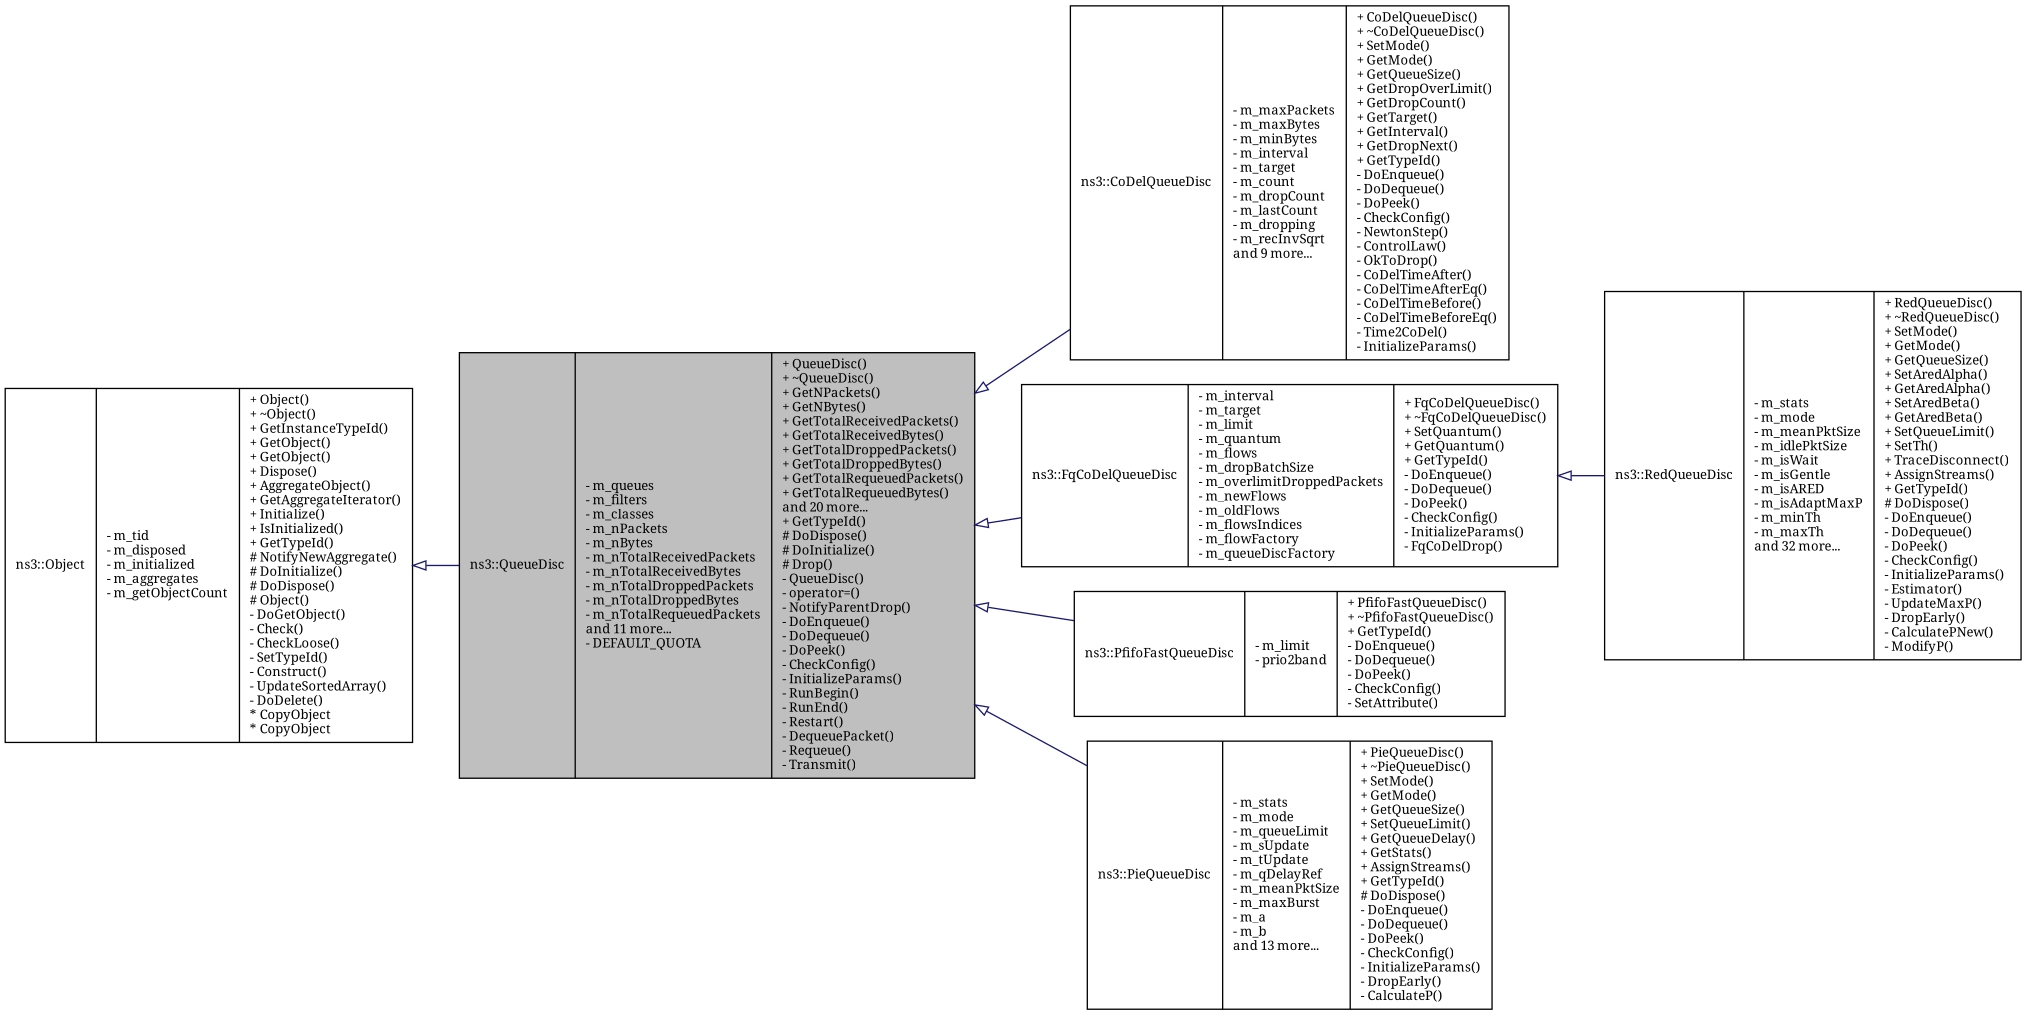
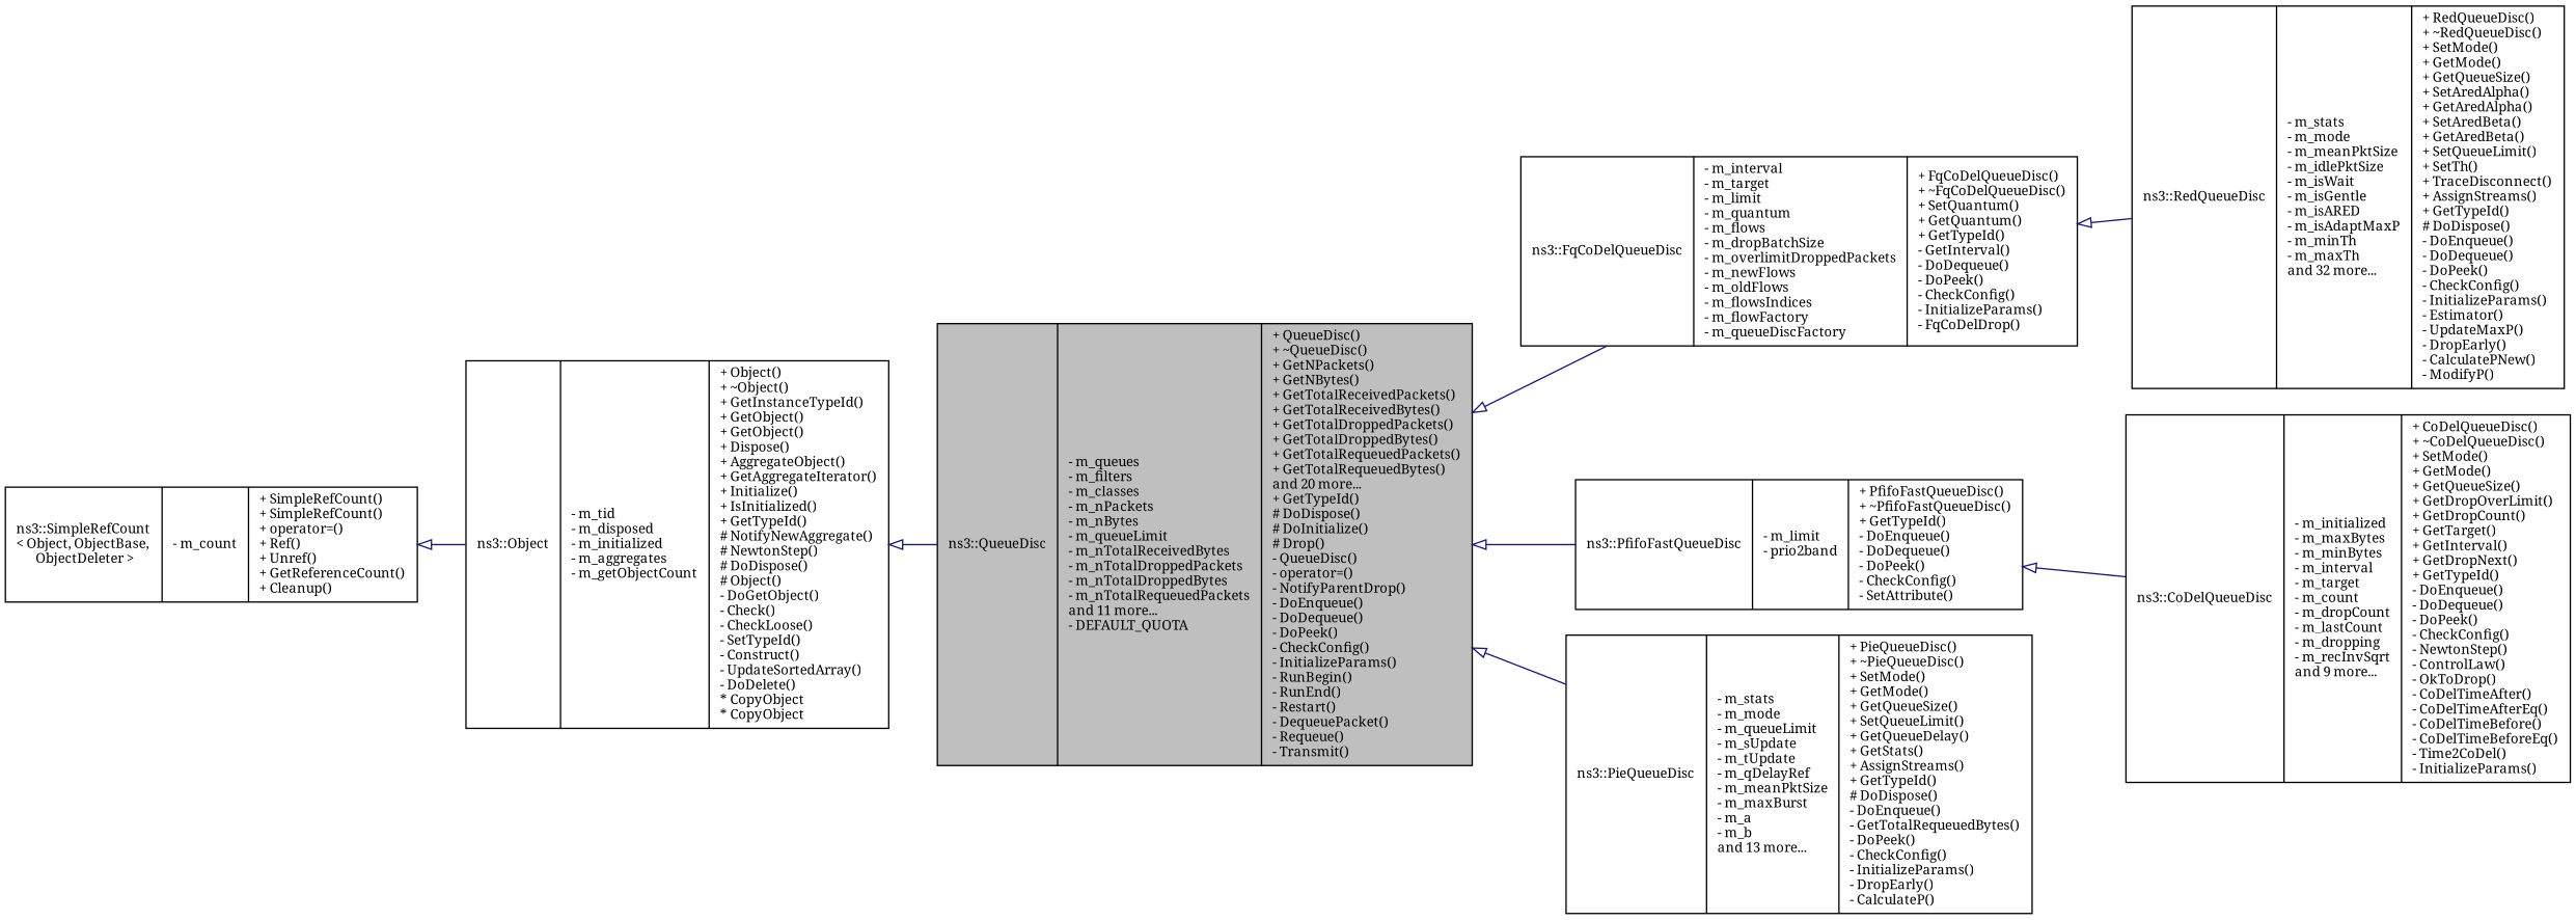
  digraph {
    fontname="Noto Serif"
    rankdir=LR
    node [color=black fillcolor=white fontname="Noto Serif" fontsize=10 shape=record style=filled]
    edge [arrowtail=onormal color=midnightblue dir=back fontname="Noto Serif" fontsize=10 labelfontname=Helvetica labelfontsize=10 style=solid]
-   n1 [fillcolor=grey75 fontcolor=black height=0.2 label="{ns3::QueueDisc\n|- m_queues\l- m_filters\l- m_classes\l- m_nPackets\l- m_nBytes\l- m_nTotalReceivedPackets\l- m_nTotalReceivedBytes\l- m_nTotalDroppedPackets\l- m_nTotalDroppedBytes\l- m_nTotalRequeuedPackets\land 11 more...\l- DEFAULT_QUOTA\l|+ QueueDisc()\l+ ~QueueDisc()\l+ GetNPackets()\l+ GetNBytes()\l+ GetTotalReceivedPackets()\l+ GetTotalReceivedBytes()\l+ GetTotalDroppedPackets()\l+ GetTotalDroppedBytes()\l+ GetTotalRequeuedPackets()\l+ GetTotalRequeuedBytes()\land 20 more...\l+ GetTypeId()\l# DoDispose()\l# DoInitialize()\l# Drop()\l- QueueDisc()\l- operator=()\l- NotifyParentDrop()\l- DoEnqueue()\l- DoDequeue()\l- DoPeek()\l- CheckConfig()\l- InitializeParams()\l- RunBegin()\l- RunEnd()\l- Restart()\l- DequeuePacket()\l- Requeue()\l- Transmit()\l}" width=0.4]
-   n2 [height=0.2 label="{ns3::CoDelQueueDisc\n|- m_maxPackets\l- m_maxBytes\l- m_minBytes\l- m_interval\l- m_target\l- m_count\l- m_dropCount\l- m_lastCount\l- m_dropping\l- m_recInvSqrt\land 9 more...\l|+ CoDelQueueDisc()\l+ ~CoDelQueueDisc()\l+ SetMode()\l+ GetMode()\l+ GetQueueSize()\l+ GetDropOverLimit()\l+ GetDropCount()\l+ GetTarget()\l+ GetInterval()\l+ GetDropNext()\l+ GetTypeId()\l- DoEnqueue()\l- DoDequeue()\l- DoPeek()\l- CheckConfig()\l- NewtonStep()\l- ControlLaw()\l- OkToDrop()\l- CoDelTimeAfter()\l- CoDelTimeAfterEq()\l- CoDelTimeBefore()\l- CoDelTimeBeforeEq()\l- Time2CoDel()\l- InitializeParams()\l}" width=0.4]
-   n3 [height=0.2 label="{ns3::FqCoDelQueueDisc\n|- m_interval\l- m_target\l- m_limit\l- m_quantum\l- m_flows\l- m_dropBatchSize\l- m_overlimitDroppedPackets\l- m_newFlows\l- m_oldFlows\l- m_flowsIndices\l- m_flowFactory\l- m_queueDiscFactory\l|+ FqCoDelQueueDisc()\l+ ~FqCoDelQueueDisc()\l+ SetQuantum()\l+ GetQuantum()\l+ GetTypeId()\l- DoEnqueue()\l- DoDequeue()\l- DoPeek()\l- CheckConfig()\l- InitializeParams()\l- FqCoDelDrop()\l}" width=0.4]
+   n1 [fillcolor=grey75 fontcolor=black height=0.2 label="{ns3::QueueDisc\n|- m_queues\l- m_filters\l- m_classes\l- m_nPackets\l- m_nBytes\l- m_queueLimit\l- m_nTotalReceivedBytes\l- m_nTotalDroppedPackets\l- m_nTotalDroppedBytes\l- m_nTotalRequeuedPackets\land 11 more...\l- DEFAULT_QUOTA\l|+ QueueDisc()\l+ ~QueueDisc()\l+ GetNPackets()\l+ GetNBytes()\l+ GetTotalReceivedPackets()\l+ GetTotalReceivedBytes()\l+ GetTotalDroppedPackets()\l+ GetTotalDroppedBytes()\l+ GetTotalRequeuedPackets()\l+ GetTotalRequeuedBytes()\land 20 more...\l+ GetTypeId()\l# DoDispose()\l# DoInitialize()\l# Drop()\l- QueueDisc()\l- operator=()\l- NotifyParentDrop()\l- DoEnqueue()\l- DoDequeue()\l- DoPeek()\l- CheckConfig()\l- InitializeParams()\l- RunBegin()\l- RunEnd()\l- Restart()\l- DequeuePacket()\l- Requeue()\l- Transmit()\l}" width=0.4]
+   n2 [height=0.2 label="{ns3::CoDelQueueDisc\n|- m_initialized\l- m_maxBytes\l- m_minBytes\l- m_interval\l- m_target\l- m_count\l- m_dropCount\l- m_lastCount\l- m_dropping\l- m_recInvSqrt\land 9 more...\l|+ CoDelQueueDisc()\l+ ~CoDelQueueDisc()\l+ SetMode()\l+ GetMode()\l+ GetQueueSize()\l+ GetDropOverLimit()\l+ GetDropCount()\l+ GetTarget()\l+ GetInterval()\l+ GetDropNext()\l+ GetTypeId()\l- DoEnqueue()\l- DoDequeue()\l- DoPeek()\l- CheckConfig()\l- NewtonStep()\l- ControlLaw()\l- OkToDrop()\l- CoDelTimeAfter()\l- CoDelTimeAfterEq()\l- CoDelTimeBefore()\l- CoDelTimeBeforeEq()\l- Time2CoDel()\l- InitializeParams()\l}" width=0.4]
+   n3 [height=0.2 label="{ns3::FqCoDelQueueDisc\n|- m_interval\l- m_target\l- m_limit\l- m_quantum\l- m_flows\l- m_dropBatchSize\l- m_overlimitDroppedPackets\l- m_newFlows\l- m_oldFlows\l- m_flowsIndices\l- m_flowFactory\l- m_queueDiscFactory\l|+ FqCoDelQueueDisc()\l+ ~FqCoDelQueueDisc()\l+ SetQuantum()\l+ GetQuantum()\l+ GetTypeId()\l- GetInterval()\l- DoDequeue()\l- DoPeek()\l- CheckConfig()\l- InitializeParams()\l- FqCoDelDrop()\l}" width=0.4]
    n4 [height=0.2 label="{ns3::PfifoFastQueueDisc\n|- m_limit\l- prio2band\l|+ PfifoFastQueueDisc()\l+ ~PfifoFastQueueDisc()\l+ GetTypeId()\l- DoEnqueue()\l- DoDequeue()\l- DoPeek()\l- CheckConfig()\l- SetAttribute()\l}" width=0.4]
-   n5 [height=0.2 label="{ns3::PieQueueDisc\n|- m_stats\l- m_mode\l- m_queueLimit\l- m_sUpdate\l- m_tUpdate\l- m_qDelayRef\l- m_meanPktSize\l- m_maxBurst\l- m_a\l- m_b\land 13 more...\l|+ PieQueueDisc()\l+ ~PieQueueDisc()\l+ SetMode()\l+ GetMode()\l+ GetQueueSize()\l+ SetQueueLimit()\l+ GetQueueDelay()\l+ GetStats()\l+ AssignStreams()\l+ GetTypeId()\l# DoDispose()\l- DoEnqueue()\l- DoDequeue()\l- DoPeek()\l- CheckConfig()\l- InitializeParams()\l- DropEarly()\l- CalculateP()\l}" width=0.4]
+   n5 [height=0.2 label="{ns3::PieQueueDisc\n|- m_stats\l- m_mode\l- m_queueLimit\l- m_sUpdate\l- m_tUpdate\l- m_qDelayRef\l- m_meanPktSize\l- m_maxBurst\l- m_a\l- m_b\land 13 more...\l|+ PieQueueDisc()\l+ ~PieQueueDisc()\l+ SetMode()\l+ GetMode()\l+ GetQueueSize()\l+ SetQueueLimit()\l+ GetQueueDelay()\l+ GetStats()\l+ AssignStreams()\l+ GetTypeId()\l# DoDispose()\l- DoEnqueue()\l- GetTotalRequeuedBytes()\l- DoPeek()\l- CheckConfig()\l- InitializeParams()\l- DropEarly()\l- CalculateP()\l}" width=0.4]
    n6 [height=0.2 label="{ns3::RedQueueDisc\n|- m_stats\l- m_mode\l- m_meanPktSize\l- m_idlePktSize\l- m_isWait\l- m_isGentle\l- m_isARED\l- m_isAdaptMaxP\l- m_minTh\l- m_maxTh\land 32 more...\l|+ RedQueueDisc()\l+ ~RedQueueDisc()\l+ SetMode()\l+ GetMode()\l+ GetQueueSize()\l+ SetAredAlpha()\l+ GetAredAlpha()\l+ SetAredBeta()\l+ GetAredBeta()\l+ SetQueueLimit()\l+ SetTh()\l+ TraceDisconnect()\l+ AssignStreams()\l+ GetTypeId()\l# DoDispose()\l- DoEnqueue()\l- DoDequeue()\l- DoPeek()\l- CheckConfig()\l- InitializeParams()\l- Estimator()\l- UpdateMaxP()\l- DropEarly()\l- CalculatePNew()\l- ModifyP()\l}" width=0.4]
-   n7 [height=0.2 label="{ns3::Object\n|- m_tid\l- m_disposed\l- m_initialized\l- m_aggregates\l- m_getObjectCount\l|+ Object()\l+ ~Object()\l+ GetInstanceTypeId()\l+ GetObject()\l+ GetObject()\l+ Dispose()\l+ AggregateObject()\l+ GetAggregateIterator()\l+ Initialize()\l+ IsInitialized()\l+ GetTypeId()\l# NotifyNewAggregate()\l# DoInitialize()\l# DoDispose()\l# Object()\l- DoGetObject()\l- Check()\l- CheckLoose()\l- SetTypeId()\l- Construct()\l- UpdateSortedArray()\l- DoDelete()\l* CopyObject\l* CopyObject\l}" width=0.4]
-   n1 -> n2
+   n7 [height=0.2 label="{ns3::Object\n|- m_tid\l- m_disposed\l- m_initialized\l- m_aggregates\l- m_getObjectCount\l|+ Object()\l+ ~Object()\l+ GetInstanceTypeId()\l+ GetObject()\l+ GetObject()\l+ Dispose()\l+ AggregateObject()\l+ GetAggregateIterator()\l+ Initialize()\l+ IsInitialized()\l+ GetTypeId()\l# NotifyNewAggregate()\l# NewtonStep()\l# DoDispose()\l# Object()\l- DoGetObject()\l- Check()\l- CheckLoose()\l- SetTypeId()\l- Construct()\l- UpdateSortedArray()\l- DoDelete()\l* CopyObject\l* CopyObject\l}" width=0.4]
+   n8 [height=0.2 label="{ns3::SimpleRefCount\l\< Object, ObjectBase,\l ObjectDeleter \>\n|- m_count\l|+ SimpleRefCount()\l+ SimpleRefCount()\l+ operator=()\l+ Ref()\l+ Unref()\l+ GetReferenceCount()\l+ Cleanup()\l}" width=0.4]
+   n4 -> n2
    n1 -> n3
    n1 -> n4
    n1 -> n5
    n3 -> n6
    n7 -> n1
+   n8 -> n7
  }
